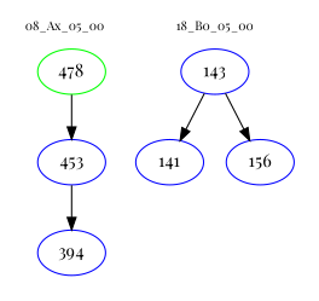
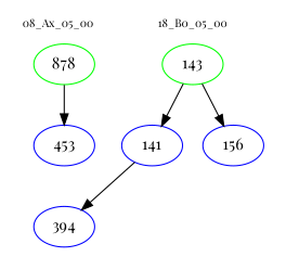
  digraph {
    fontname="Playfair Display"
    node [color=blue fontname="Playfair Display"]
    edge [color=black fontname="Playfair Display"]
-   n1 [color=green label=478]
+   n1 [color=green label=878]
    n2 [label=453]
    n3 [label=394]
-   n4 [label=143]
+   n4 [color=green label=143]
    n5 [label=141]
    n6 [label=156]
    subgraph cluster_1 {
      color=white
      fontsize=10
      label="08_Ax_05_00"
      n1
      n2
      n3
    }
    subgraph cluster_2 {
      color=white
      fontsize=10
      label="18_B0_05_00"
      n4
      n5
      n6
    }
    n1 -> n2
-   n2 -> n3
+   n5 -> n3
    n4 -> n5
    n4 -> n6
  }
